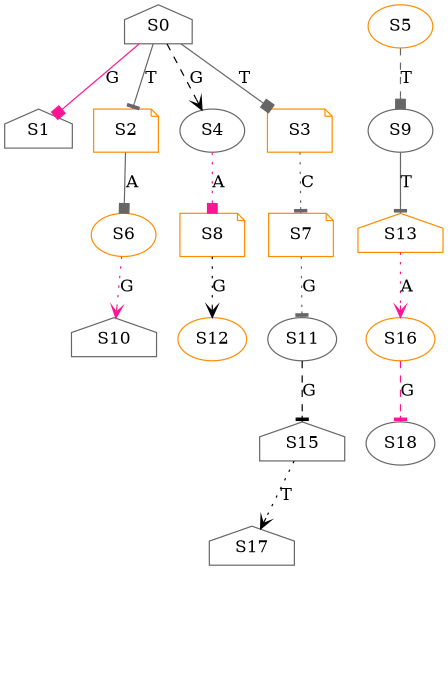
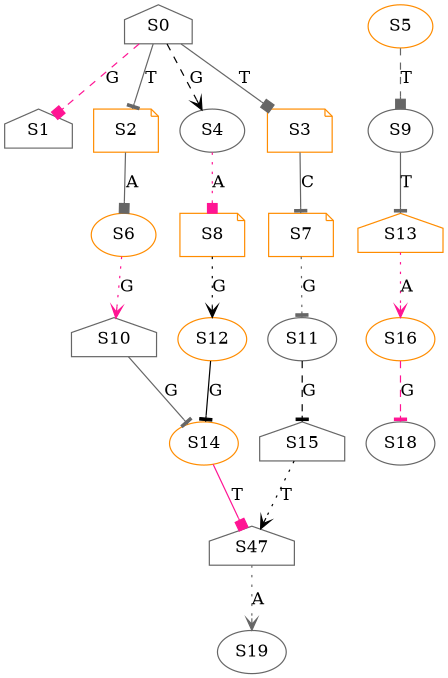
  strict digraph {
    node [color=gray40 shape=ellipse]
    edge [arrowhead=tee color=gray40 style=dotted]
    S0 [shape=house]
    S1 [shape=house]
    S2 [color=darkorange shape=note]
    S3 [color=darkorange shape=note]
    S4
    S6 [color=darkorange]
    S7 [color=darkorange shape=note]
    S8 [color=darkorange shape=note]
    S5 [color=darkorange]
    S9
    S10 [shape=house]
    S11
    S12 [color=darkorange]
    S13 [color=darkorange shape=house]
+   S14 [color=darkorange]
    S15 [shape=house]
    S16 [color=darkorange]
-   S17 [shape=house]
+   S17 [shape=house label=S47]
    S18
-   S0 -> S1 [arrowhead=box color=deeppink label=G style=solid]
+   S19
+   S0 -> S1 [arrowhead=box color=deeppink label=G style=dashed]
    S0 -> S2 [label=T style=solid]
    S0 -> S3 [arrowhead=box label=T style=solid]
    S0 -> S4 [arrowhead=vee color=black label=G style=dashed]
    S2 -> S6 [arrowhead=box label=A style=solid]
-   S3 -> S7 [label=C]
+   S3 -> S7 [label=C style=solid]
    S4 -> S8 [arrowhead=box color=deeppink label=A]
    S6 -> S10 [arrowhead=vee color=deeppink label=G]
    S7 -> S11 [label=G]
    S8 -> S12 [arrowhead=vee color=black label=G]
    S5 -> S9 [arrowhead=box label=T style=dashed]
    S9 -> S13 [label=T style=solid]
+   S10 -> S14 [label=G style=solid]
    S11 -> S15 [color=black label=G style=dashed]
+   S12 -> S14 [color=black label=G style=solid]
    S13 -> S16 [arrowhead=vee color=deeppink label=A]
+   S14 -> S17 [arrowhead=box color=deeppink label=T style=solid]
    S15 -> S17 [arrowhead=vee color=black label=T]
    S16 -> S18 [color=deeppink label=G style=dashed]
+   S17 -> S19 [arrowhead=vee label=A]
  }
